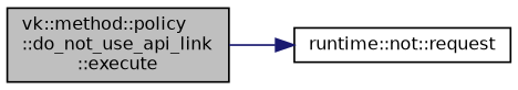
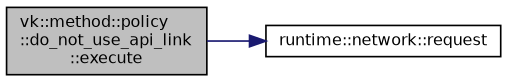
  digraph {
    rankdir=LR
    node [color=black fontname=Helvetica fontsize=10 shape=record style=filled]
    n1 [fillcolor=grey75 fontcolor=black height=0.2 label="vk::method::policy\l::do_not_use_api_link\l::execute" width=0.4]
-   n2 [fillcolor=white height=0.2 label="runtime::not::request" width=0.4]
+   n2 [fillcolor=white height=0.2 label="runtime::network::request" width=0.4]
    n1 -> n2 [color=midnightblue fontname=Helvetica fontsize=10 labelfontname=Helvetica labelfontsize=10 style=solid]
  }
